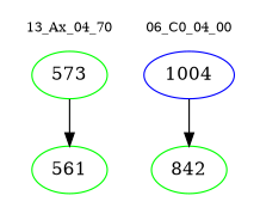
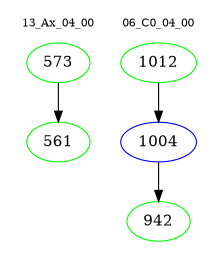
  digraph {
    node [color=green]
    edge [color=black]
    n1 [label=573]
    n2 [label=561]
+   n3 [label=1012]
    n4 [color=blue label=1004]
-   n5 [label=842]
+   n5 [label=942]
    subgraph cluster_1 {
      color=white
      fontsize=10
-     label="13_Ax_04_70"
+     label="13_Ax_04_00"
      n1
      n2
    }
    subgraph cluster_2 {
      color=white
      fontsize=10
      label="06_C0_04_00"
+     n3
      n4
      n5
    }
    n1 -> n2
+   n3 -> n4
    n4 -> n5
  }
